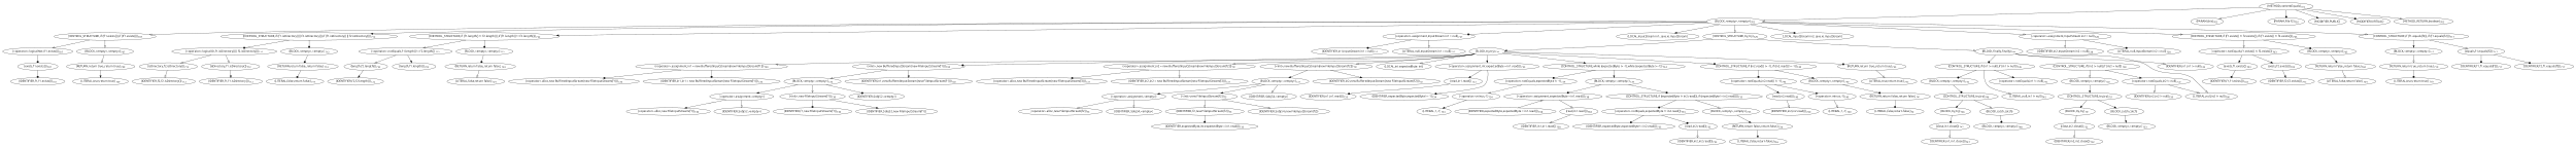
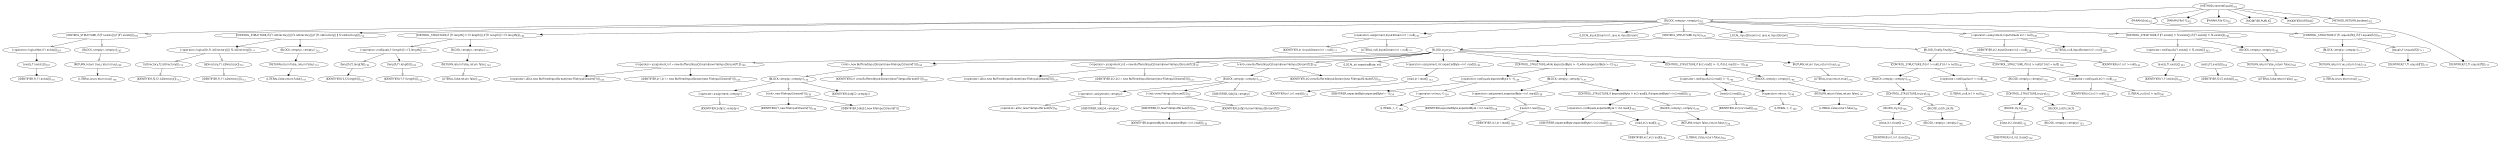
  digraph {
    fontname=Ubuntu
    node [fontname=Ubuntu]
    edge [arrowhead=onormal fontname=Ubuntu]
    n1 [label=<(METHOD,contentEquals)<SUB>702</SUB>>]
    n2 [label=<(PARAM,this)<SUB>702</SUB>>]
+   n3 [label=<(PARAM,File f1)<SUB>702</SUB>>]
    n4 [label=<(PARAM,File f2)<SUB>702</SUB>>]
    n5 [label=<(BLOCK,&lt;empty&gt;,&lt;empty&gt;)<SUB>702</SUB>>]
    n6 [label=<(MODIFIER,PUBLIC)>]
    n7 [label=<(MODIFIER,VIRTUAL)>]
    n8 [label=<(METHOD_RETURN,boolean)<SUB>702</SUB>>]
    n9 [label=<(CONTROL_STRUCTURE,if (f1.exists() != f2.exists()),if (f1.exists() != f2.exists()))<SUB>703</SUB>>]
    n10 [label=<(CONTROL_STRUCTURE,if (!f1.exists()),if (!f1.exists()))<SUB>707</SUB>>]
    n11 [label=<(CONTROL_STRUCTURE,if (f1.isDirectory() || f2.isDirectory()),if (f1.isDirectory() || f2.isDirectory()))<SUB>712</SUB>>]
    n12 [label=<(CONTROL_STRUCTURE,if (f1.equals(f2)),if (f1.equals(f2)))<SUB>717</SUB>>]
    n13 [label=<(CONTROL_STRUCTURE,if (f1.length() != f2.length()),if (f1.length() != f2.length()))<SUB>722</SUB>>]
    n14 [label=<(LOCAL,InputStream in1: java.io.InputStream)>]
    n15 [label=<(&lt;operator&gt;.assignment,InputStream in1 = null)<SUB>727</SUB>>]
    n16 [label=<(LOCAL,InputStream in2: java.io.InputStream)>]
    n17 [label=<(&lt;operator&gt;.assignment,InputStream in2 = null)<SUB>728</SUB>>]
    n18 [label=<(CONTROL_STRUCTURE,try,try)<SUB>729</SUB>>]
    n19 [label=<(&lt;operator&gt;.notEquals,f1.exists() != f2.exists())<SUB>703</SUB>>]
    n20 [label=<(BLOCK,&lt;empty&gt;,&lt;empty&gt;)<SUB>703</SUB>>]
    n21 [label=<(&lt;operator&gt;.logicalNot,!f1.exists())<SUB>707</SUB>>]
    n22 [label=<(BLOCK,&lt;empty&gt;,&lt;empty&gt;)<SUB>707</SUB>>]
    n23 [label=<(&lt;operator&gt;.logicalOr,f1.isDirectory() || f2.isDirectory())<SUB>712</SUB>>]
    n24 [label=<(BLOCK,&lt;empty&gt;,&lt;empty&gt;)<SUB>712</SUB>>]
    n25 [label=<(equals,f1.equals(f2))<SUB>717</SUB>>]
    n26 [label=<(BLOCK,&lt;empty&gt;,&lt;empty&gt;)<SUB>717</SUB>>]
    n27 [label=<(&lt;operator&gt;.notEquals,f1.length() != f2.length())<SUB>722</SUB>>]
    n28 [label=<(BLOCK,&lt;empty&gt;,&lt;empty&gt;)<SUB>722</SUB>>]
    n29 [label=<(IDENTIFIER,in1,InputStream in1 = null)<SUB>727</SUB>>]
    n30 [label=<(LITERAL,null,InputStream in1 = null)<SUB>727</SUB>>]
    n31 [label=<(IDENTIFIER,in2,InputStream in2 = null)<SUB>728</SUB>>]
    n32 [label=<(LITERAL,null,InputStream in2 = null)<SUB>728</SUB>>]
    n33 [label=<(BLOCK,try,try)<SUB>729</SUB>>]
    n34 [label=<(BLOCK,finally,finally)<SUB>744</SUB>>]
    n35 [label=<(exists,f1.exists())<SUB>703</SUB>>]
    n36 [label=<(exists,f2.exists())<SUB>703</SUB>>]
    n37 [label=<(RETURN,return false;,return false;)<SUB>704</SUB>>]
    n38 [label=<(IDENTIFIER,f1,f1.exists())<SUB>703</SUB>>]
    n39 [label=<(IDENTIFIER,f2,f2.exists())<SUB>793</SUB>>]
    n40 [label=<(LITERAL,false,return false;)<SUB>704</SUB>>]
    n41 [label=<(exists,f1.exists())<SUB>707</SUB>>]
    n42 [label=<(RETURN,return true;,return true;)<SUB>709</SUB>>]
    n43 [label=<(IDENTIFIER,f1,f1.exists())<SUB>707</SUB>>]
    n44 [label=<(LITERAL,true,return true;)<SUB>709</SUB>>]
    n45 [label=<(isDirectory,f1.isDirectory())<SUB>712</SUB>>]
    n46 [label=<(isDirectory,f2.isDirectory())<SUB>712</SUB>>]
    n47 [label=<(RETURN,return false;,return false;)<SUB>714</SUB>>]
    n48 [label=<(IDENTIFIER,f1,f1.isDirectory())<SUB>712</SUB>>]
    n49 [label=<(IDENTIFIER,f2,f2.isDirectory())<SUB>712</SUB>>]
    n50 [label=<(LITERAL,false,return false;)<SUB>714</SUB>>]
    n51 [label=<(IDENTIFIER,f1,f1.equals(f2))<SUB>717</SUB>>]
    n52 [label=<(IDENTIFIER,f2,f1.equals(f2))<SUB>717</SUB>>]
    n53 [label=<(RETURN,return true;,return true;)<SUB>719</SUB>>]
    n54 [label=<(LITERAL,true,return true;)<SUB>719</SUB>>]
    n55 [label=<(length,f1.length())<SUB>722</SUB>>]
    n56 [label=<(length,f2.length())<SUB>722</SUB>>]
    n57 [label=<(RETURN,return false;,return false;)<SUB>724</SUB>>]
+   n58 [label=<(IDENTIFIER,f1,f1.length())<SUB>722</SUB>>]
    n59 [label=<(IDENTIFIER,f2,f2.length())<SUB>722</SUB>>]
    n60 [label=<(LITERAL,false,return false;)<SUB>724</SUB>>]
    n61 [label=<(&lt;operator&gt;.assignment,in1 = new BufferedInputStream(new FileInputStream(f1)))<SUB>730</SUB>>]
    n62 [label=<(&lt;init&gt;,new BufferedInputStream(new FileInputStream(f1)))<SUB>730</SUB>>]
    n63 [label=<(&lt;operator&gt;.assignment,in2 = new BufferedInputStream(new FileInputStream(f2)))<SUB>731</SUB>>]
    n64 [label=<(&lt;init&gt;,new BufferedInputStream(new FileInputStream(f2)))<SUB>731</SUB>>]
    n65 [label=<(LOCAL,int expectedByte: int)>]
    n66 [label=<(&lt;operator&gt;.assignment,int expectedByte = in1.read())<SUB>733</SUB>>]
    n67 [label=<(CONTROL_STRUCTURE,while (expectedByte != -1),while (expectedByte != -1))<SUB>734</SUB>>]
    n68 [label=<(CONTROL_STRUCTURE,if (in2.read() != -1),if (in2.read() != -1))<SUB>740</SUB>>]
    n69 [label=<(RETURN,return true;,return true;)<SUB>743</SUB>>]
    n70 [label=<(CONTROL_STRUCTURE,if (in1 != null),if (in1 != null))<SUB>745</SUB>>]
    n71 [label=<(CONTROL_STRUCTURE,if (in2 != null),if (in2 != null))<SUB>750</SUB>>]
    n72 [label=<(IDENTIFIER,in1,in1 != null)<SUB>745</SUB>>]
    n73 [label=<(IDENTIFIER,in1,in1 = new BufferedInputStream(new FileInputStream(f1)))<SUB>730</SUB>>]
    n74 [label=<(&lt;operator&gt;.alloc,new BufferedInputStream(new FileInputStream(f1)))<SUB>730</SUB>>]
    n75 [label=<(IDENTIFIER,in1,new BufferedInputStream(new FileInputStream(f1)))<SUB>730</SUB>>]
    n76 [label=<(BLOCK,&lt;empty&gt;,&lt;empty&gt;)<SUB>730</SUB>>]
    n77 [label=<(IDENTIFIER,in2,in2 = new BufferedInputStream(new FileInputStream(f2)))<SUB>731</SUB>>]
    n78 [label=<(&lt;operator&gt;.alloc,new BufferedInputStream(new FileInputStream(f2)))<SUB>731</SUB>>]
    n79 [label=<(IDENTIFIER,in2,new BufferedInputStream(new FileInputStream(f2)))<SUB>731</SUB>>]
    n80 [label=<(BLOCK,&lt;empty&gt;,&lt;empty&gt;)<SUB>731</SUB>>]
    n81 [label=<(read,in1.read())<SUB>733</SUB>>]
    n82 [label=<(&lt;operator&gt;.notEquals,expectedByte != -1)<SUB>734</SUB>>]
    n83 [label=<(BLOCK,&lt;empty&gt;,&lt;empty&gt;)<SUB>734</SUB>>]
    n84 [label=<(&lt;operator&gt;.notEquals,in2.read() != -1)<SUB>740</SUB>>]
    n85 [label=<(BLOCK,&lt;empty&gt;,&lt;empty&gt;)<SUB>740</SUB>>]
    n86 [label=<(LITERAL,true,return true;)<SUB>743</SUB>>]
    n87 [label=<(&lt;operator&gt;.assignment,&lt;empty&gt;)>]
    n88 [label=<(&lt;init&gt;,new FileInputStream(f1))<SUB>730</SUB>>]
    n89 [label=<(IDENTIFIER,$obj52,&lt;empty&gt;)>]
    n90 [label=<(IDENTIFIER,$obj52,&lt;empty&gt;)>]
-   n91 [label=<(&lt;operator&gt;.alloc,new FileInputStream(f1))<SUB>730</SUB>>]
    n92 [label=<(IDENTIFIER,$obj52,new FileInputStream(f1))>]
    n93 [label=<(IDENTIFIER,f1,new FileInputStream(f1))<SUB>730</SUB>>]
    n94 [label=<(&lt;operator&gt;.assignment,&lt;empty&gt;)>]
    n95 [label=<(&lt;init&gt;,new FileInputStream(f2))<SUB>731</SUB>>]
    n96 [label=<(IDENTIFIER,$obj54,&lt;empty&gt;)>]
    n97 [label=<(IDENTIFIER,$obj54,&lt;empty&gt;)>]
    n98 [label=<(&lt;operator&gt;.alloc,new FileInputStream(f2))<SUB>731</SUB>>]
    n99 [label=<(IDENTIFIER,$obj54,new FileInputStream(f2))>]
    n100 [label=<(IDENTIFIER,f2,new FileInputStream(f2))<SUB>731</SUB>>]
    n101 [label=<(IDENTIFIER,expectedByte,int expectedByte = in1.read())<SUB>733</SUB>>]
    n102 [label=<(IDENTIFIER,in1,in1.read())<SUB>733</SUB>>]
    n103 [label=<(IDENTIFIER,expectedByte,expectedByte != -1)<SUB>734</SUB>>]
    n104 [label=<(&lt;operator&gt;.minus,-1)<SUB>734</SUB>>]
    n105 [label=<(CONTROL_STRUCTURE,if (expectedByte != in2.read()),if (expectedByte != in2.read()))<SUB>735</SUB>>]
    n106 [label=<(&lt;operator&gt;.assignment,expectedByte = in1.read())<SUB>738</SUB>>]
    n107 [label=<(LITERAL,1,-1)<SUB>734</SUB>>]
    n108 [label=<(&lt;operator&gt;.notEquals,expectedByte != in2.read())<SUB>735</SUB>>]
    n109 [label=<(BLOCK,&lt;empty&gt;,&lt;empty&gt;)<SUB>735</SUB>>]
    n110 [label=<(IDENTIFIER,expectedByte,expectedByte = in1.read())<SUB>738</SUB>>]
    n111 [label=<(read,in1.read())<SUB>738</SUB>>]
    n112 [label=<(IDENTIFIER,expectedByte,expectedByte != in2.read())<SUB>735</SUB>>]
    n113 [label=<(read,in2.read())<SUB>735</SUB>>]
    n114 [label=<(RETURN,return false;,return false;)<SUB>736</SUB>>]
    n115 [label=<(IDENTIFIER,in2,in2.read())<SUB>735</SUB>>]
    n116 [label=<(LITERAL,false,return false;)<SUB>736</SUB>>]
    n117 [label=<(IDENTIFIER,in1,in1.read())<SUB>738</SUB>>]
    n118 [label=<(read,in2.read())<SUB>740</SUB>>]
    n119 [label=<(&lt;operator&gt;.minus,-1)<SUB>740</SUB>>]
    n120 [label=<(RETURN,return false;,return false;)<SUB>741</SUB>>]
    n121 [label=<(IDENTIFIER,in2,in2.read())<SUB>740</SUB>>]
    n122 [label=<(LITERAL,1,-1)<SUB>740</SUB>>]
    n123 [label=<(LITERAL,false,return false;)<SUB>741</SUB>>]
    n124 [label=<(&lt;operator&gt;.notEquals,in1 != null)<SUB>745</SUB>>]
    n125 [label=<(BLOCK,&lt;empty&gt;,&lt;empty&gt;)<SUB>745</SUB>>]
    n126 [label=<(&lt;operator&gt;.notEquals,in2 != null)<SUB>750</SUB>>]
    n127 [label=<(BLOCK,&lt;empty&gt;,&lt;empty&gt;)<SUB>750</SUB>>]
    n128 [label=<(LITERAL,null,in1 != null)<SUB>745</SUB>>]
    n129 [label=<(CONTROL_STRUCTURE,try,try)<SUB>746</SUB>>]
    n130 [label=<(BLOCK,try,try)<SUB>746</SUB>>]
    n131 [label=<(BLOCK,catch,catch)>]
    n132 [label=<(close,in1.close())<SUB>747</SUB>>]
    n133 [label=<(BLOCK,&lt;empty&gt;,&lt;empty&gt;)<SUB>748</SUB>>]
    n134 [label=<(IDENTIFIER,in1,in1.close())<SUB>747</SUB>>]
    n135 [label=<(IDENTIFIER,in2,in2 != null)<SUB>750</SUB>>]
    n136 [label=<(LITERAL,null,in2 != null)<SUB>700</SUB>>]
    n137 [label=<(CONTROL_STRUCTURE,try,try)<SUB>751</SUB>>]
    n138 [label=<(BLOCK,try,try)<SUB>751</SUB>>]
    n139 [label=<(BLOCK,catch,catch)>]
    n140 [label=<(close,in2.close())<SUB>752</SUB>>]
    n141 [label=<(BLOCK,&lt;empty&gt;,&lt;empty&gt;)<SUB>753</SUB>>]
    n142 [label=<(IDENTIFIER,in2,in2.close())<SUB>752</SUB>>]
    n1 -> n2
+   n1 -> n3 [arrowhead=dot]
    n1 -> n4 [arrowhead=dot]
    n1 -> n5
-   n1 -> n6 [arrowhead=normal]
+   n1 -> n6 [arrowhead=dot]
    n1 -> n7 [arrowhead=dot]
    n1 -> n8
    n5 -> n9
    n5 -> n10
    n5 -> n11 [arrowhead=normal]
    n5 -> n12
    n5 -> n13 [arrowhead=normal]
    n5 -> n14 [arrowhead=normal]
    n5 -> n15 [arrowhead=dot]
    n5 -> n16 [arrowhead=dot]
    n5 -> n17
    n5 -> n18
    n9 -> n19
    n9 -> n20 [arrowhead=dot]
    n10 -> n21
    n10 -> n22
    n11 -> n23 [arrowhead=dot]
    n11 -> n24 [arrowhead=dot]
    n12 -> n25
    n12 -> n26 [arrowhead=normal]
    n13 -> n27
    n13 -> n28 [arrowhead=dot]
-   n15 -> n29 [arrowhead=dot]
+   n15 -> n29
    n15 -> n30
    n17 -> n31
    n17 -> n32 [arrowhead=dot]
    n18 -> n33 [arrowhead=normal]
    n18 -> n34
    n19 -> n35 [arrowhead=normal]
-   n19 -> n36 [arrowhead=normal]
    n20 -> n37 [arrowhead=normal]
    n21 -> n41 [arrowhead=dot]
    n22 -> n42
    n23 -> n45
    n23 -> n46
    n24 -> n47 [arrowhead=dot]
    n25 -> n51 [arrowhead=dot]
-   n25 -> n52 [arrowhead=dot]
+   n2 -> n52 [arrowhead=dot]
    n26 -> n53
    n27 -> n55 [arrowhead=normal]
    n27 -> n56
    n28 -> n57 [arrowhead=dot]
    n33 -> n61
    n33 -> n62 [arrowhead=dot]
    n33 -> n63
    n33 -> n64
    n33 -> n65
    n33 -> n66 [arrowhead=normal]
    n33 -> n67 [arrowhead=normal]
    n33 -> n68 [arrowhead=dot]
    n33 -> n69 [arrowhead=dot]
    n34 -> n70 [arrowhead=dot]
-   n34 -> n136
+   n34 -> n71
    n34 -> n72
    n35 -> n38 [arrowhead=dot]
    n36 -> n39 [arrowhead=normal]
    n37 -> n40
    n41 -> n43 [arrowhead=dot]
    n42 -> n44 [arrowhead=normal]
-   n45 -> n48 [arrowhead=normal]
+   n45 -> n48
    n46 -> n49
    n47 -> n50 [arrowhead=dot]
    n53 -> n54 [arrowhead=dot]
+   n55 -> n58
    n56 -> n59 [arrowhead=normal]
    n57 -> n60
    n61 -> n73 [arrowhead=dot]
    n61 -> n74 [arrowhead=dot]
    n62 -> n75 [arrowhead=normal]
    n62 -> n76
    n63 -> n77
    n63 -> n78 [arrowhead=dot]
    n64 -> n79 [arrowhead=normal]
    n64 -> n80 [arrowhead=normal]
    n66 -> n81 [arrowhead=normal]
    n67 -> n82 [arrowhead=dot]
    n67 -> n83 [arrowhead=normal]
    n68 -> n84 [arrowhead=dot]
    n68 -> n85 [arrowhead=normal]
    n69 -> n86
    n70 -> n124 [arrowhead=normal]
    n70 -> n125 [arrowhead=dot]
    n71 -> n126 [arrowhead=normal]
    n71 -> n127
    n76 -> n87 [arrowhead=normal]
    n76 -> n88
    n76 -> n89 [arrowhead=dot]
    n80 -> n94 [arrowhead=normal]
    n80 -> n95 [arrowhead=normal]
    n80 -> n96
    n81 -> n102 [arrowhead=dot]
-   n66 -> n103 [arrowhead=dot]
+   n82 -> n103 [arrowhead=dot]
    n82 -> n104
    n83 -> n105 [arrowhead=dot]
    n83 -> n106 [arrowhead=dot]
    n84 -> n118 [arrowhead=normal]
    n84 -> n119 [arrowhead=normal]
    n85 -> n120 [arrowhead=dot]
    n87 -> n90
-   n87 -> n91 [arrowhead=normal]
    n88 -> n92 [arrowhead=normal]
    n88 -> n93 [arrowhead=dot]
    n94 -> n97
    n94 -> n98
    n95 -> n99
    n95 -> n100
    n100 -> n101 [arrowhead=dot]
    n104 -> n107 [arrowhead=normal]
    n105 -> n108 [arrowhead=dot]
    n105 -> n109
-   n110 -> n106
+   n106 -> n110
    n106 -> n111
    n108 -> n112 [arrowhead=dot]
    n108 -> n113 [arrowhead=dot]
    n109 -> n114 [arrowhead=normal]
    n111 -> n117
    n113 -> n115
    n114 -> n116 [arrowhead=normal]
    n118 -> n121
    n119 -> n122
    n120 -> n123 [arrowhead=dot]
-   n70 -> n128
+   n124 -> n128
    n125 -> n129 [arrowhead=dot]
    n126 -> n135
    n126 -> n136
    n127 -> n137 [arrowhead=normal]
    n129 -> n130 [arrowhead=normal]
    n129 -> n131
    n130 -> n132 [arrowhead=dot]
    n131 -> n133 [arrowhead=dot]
    n132 -> n134
    n137 -> n138 [arrowhead=normal]
    n137 -> n139 [arrowhead=normal]
    n138 -> n140
    n139 -> n141 [arrowhead=normal]
    n140 -> n142
  }
